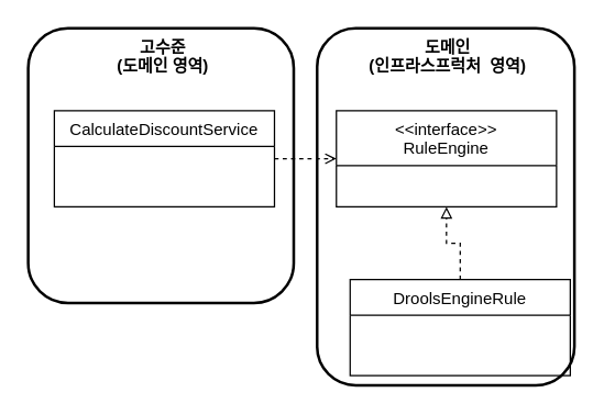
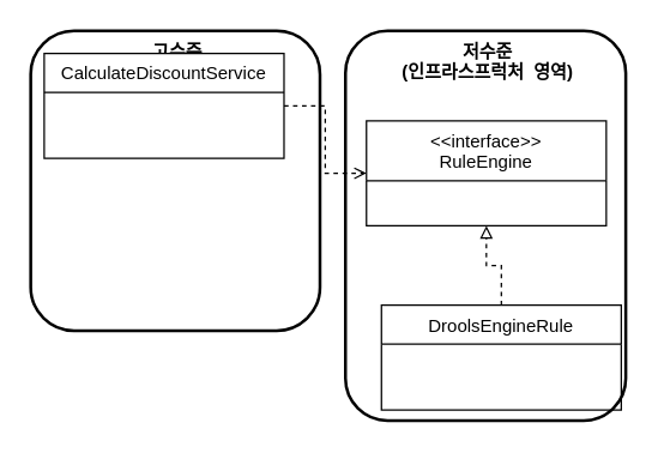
  <mxCell id="0" />
  <mxCell id="1" parent="0" />
- <mxCell id="2" value="&amp;nbsp;&lt;b&gt;도메인&lt;/b&gt;&lt;div&gt;&lt;b&gt;&amp;nbsp;(인프라스프럭처&amp;nbsp; 영역)&lt;/b&gt;&lt;/div&gt;" style="rounded=1;whiteSpace=wrap;html=1;align=center;verticalAlign=top;strokeWidth=2;" vertex="1" parent="1"><mxGeometry x="230" y="20" width="187" height="260" as="geometry" /></mxCell>
- <mxCell id="3" value="&amp;nbsp;&lt;b&gt;고수준&lt;/b&gt;&lt;div&gt;&lt;b&gt;&amp;nbsp;(도메인 영역)&lt;/b&gt;&lt;/div&gt;" style="rounded=1;whiteSpace=wrap;html=1;align=center;verticalAlign=top;strokeWidth=2;" vertex="1" parent="1"><mxGeometry x="20" y="20" width="193" height="200" as="geometry" /></mxCell>
+ <mxCell id="2" value="&amp;nbsp;&lt;b&gt;저수준&lt;/b&gt;&lt;div&gt;&lt;b&gt;&amp;nbsp;(인프라스프럭처&amp;nbsp; 영역)&lt;/b&gt;&lt;/div&gt;" style="rounded=1;whiteSpace=wrap;html=1;align=center;verticalAlign=top;strokeWidth=2;" vertex="1" parent="1"><mxGeometry x="230" y="20" width="187" height="260" as="geometry" /></mxCell>
+ <mxCell id="3" value="&amp;nbsp;&lt;b&gt;고수준&lt;/b&gt;&lt;div&gt;&lt;b&gt;&amp;nbsp;(저수준 영역)&lt;/b&gt;&lt;/div&gt;" style="rounded=1;whiteSpace=wrap;html=1;align=center;verticalAlign=top;strokeWidth=2;" vertex="1" parent="1"><mxGeometry x="20" y="20" width="193" height="200" as="geometry" /></mxCell>
  <mxCell id="4" style="edgeStyle=orthogonalEdgeStyle;rounded=0;orthogonalLoop=1;jettySize=auto;html=1;exitX=1;exitY=0.5;exitDx=0;exitDy=0;entryX=0;entryY=0.5;entryDx=0;entryDy=0;dashed=1;endArrow=open;endFill=0;" edge="1" parent="1" source="5" target="6"><mxGeometry relative="1" as="geometry" /></mxCell>
- <mxCell id="5" value="CalculateDiscountService" style="swimlane;fontStyle=0;align=center;verticalAlign=top;childLayout=stackLayout;horizontal=1;startSize=26;horizontalStack=0;resizeParent=1;resizeLast=0;collapsible=1;marginBottom=0;rounded=0;shadow=0;strokeWidth=1;" vertex="1" parent="1"><mxGeometry x="39" y="80" width="160" height="70" as="geometry"><mxRectangle x="340" y="380" width="170" height="26" as="alternateBounds" /></mxGeometry></mxCell>
+ <mxCell id="5" value="CalculateDiscountService" style="swimlane;fontStyle=0;align=center;verticalAlign=top;childLayout=stackLayout;horizontal=1;startSize=26;horizontalStack=0;resizeParent=1;resizeLast=0;collapsible=1;marginBottom=0;rounded=0;shadow=0;strokeWidth=1;" vertex="1" parent="1"><mxGeometry x="29" y="35" width="160" height="70" as="geometry"><mxRectangle x="340" y="380" width="170" height="26" as="alternateBounds" /></mxGeometry></mxCell>
  <mxCell id="6" value="&lt;&lt;interface&gt;&gt;&#10;RuleEngine" style="swimlane;fontStyle=0;align=center;verticalAlign=top;childLayout=stackLayout;horizontal=1;startSize=40;horizontalStack=0;resizeParent=1;resizeLast=0;collapsible=1;marginBottom=0;rounded=0;shadow=0;strokeWidth=1;" vertex="1" parent="1"><mxGeometry x="244" y="80" width="160" height="70" as="geometry"><mxRectangle x="340" y="380" width="170" height="26" as="alternateBounds" /></mxGeometry></mxCell>
  <mxCell id="7" style="edgeStyle=orthogonalEdgeStyle;rounded=0;orthogonalLoop=1;jettySize=auto;html=1;entryX=0.5;entryY=1;entryDx=0;entryDy=0;dashed=1;endArrow=block;endFill=0;" edge="1" parent="1" source="8" target="6"><mxGeometry relative="1" as="geometry" /></mxCell>
  <mxCell id="8" value="DroolsEngineRule" style="swimlane;fontStyle=0;align=center;verticalAlign=top;childLayout=stackLayout;horizontal=1;startSize=26;horizontalStack=0;resizeParent=1;resizeLast=0;collapsible=1;marginBottom=0;rounded=0;shadow=0;strokeWidth=1;" vertex="1" parent="1"><mxGeometry x="254" y="203" width="160" height="70" as="geometry"><mxRectangle x="340" y="380" width="170" height="26" as="alternateBounds" /></mxGeometry></mxCell>
